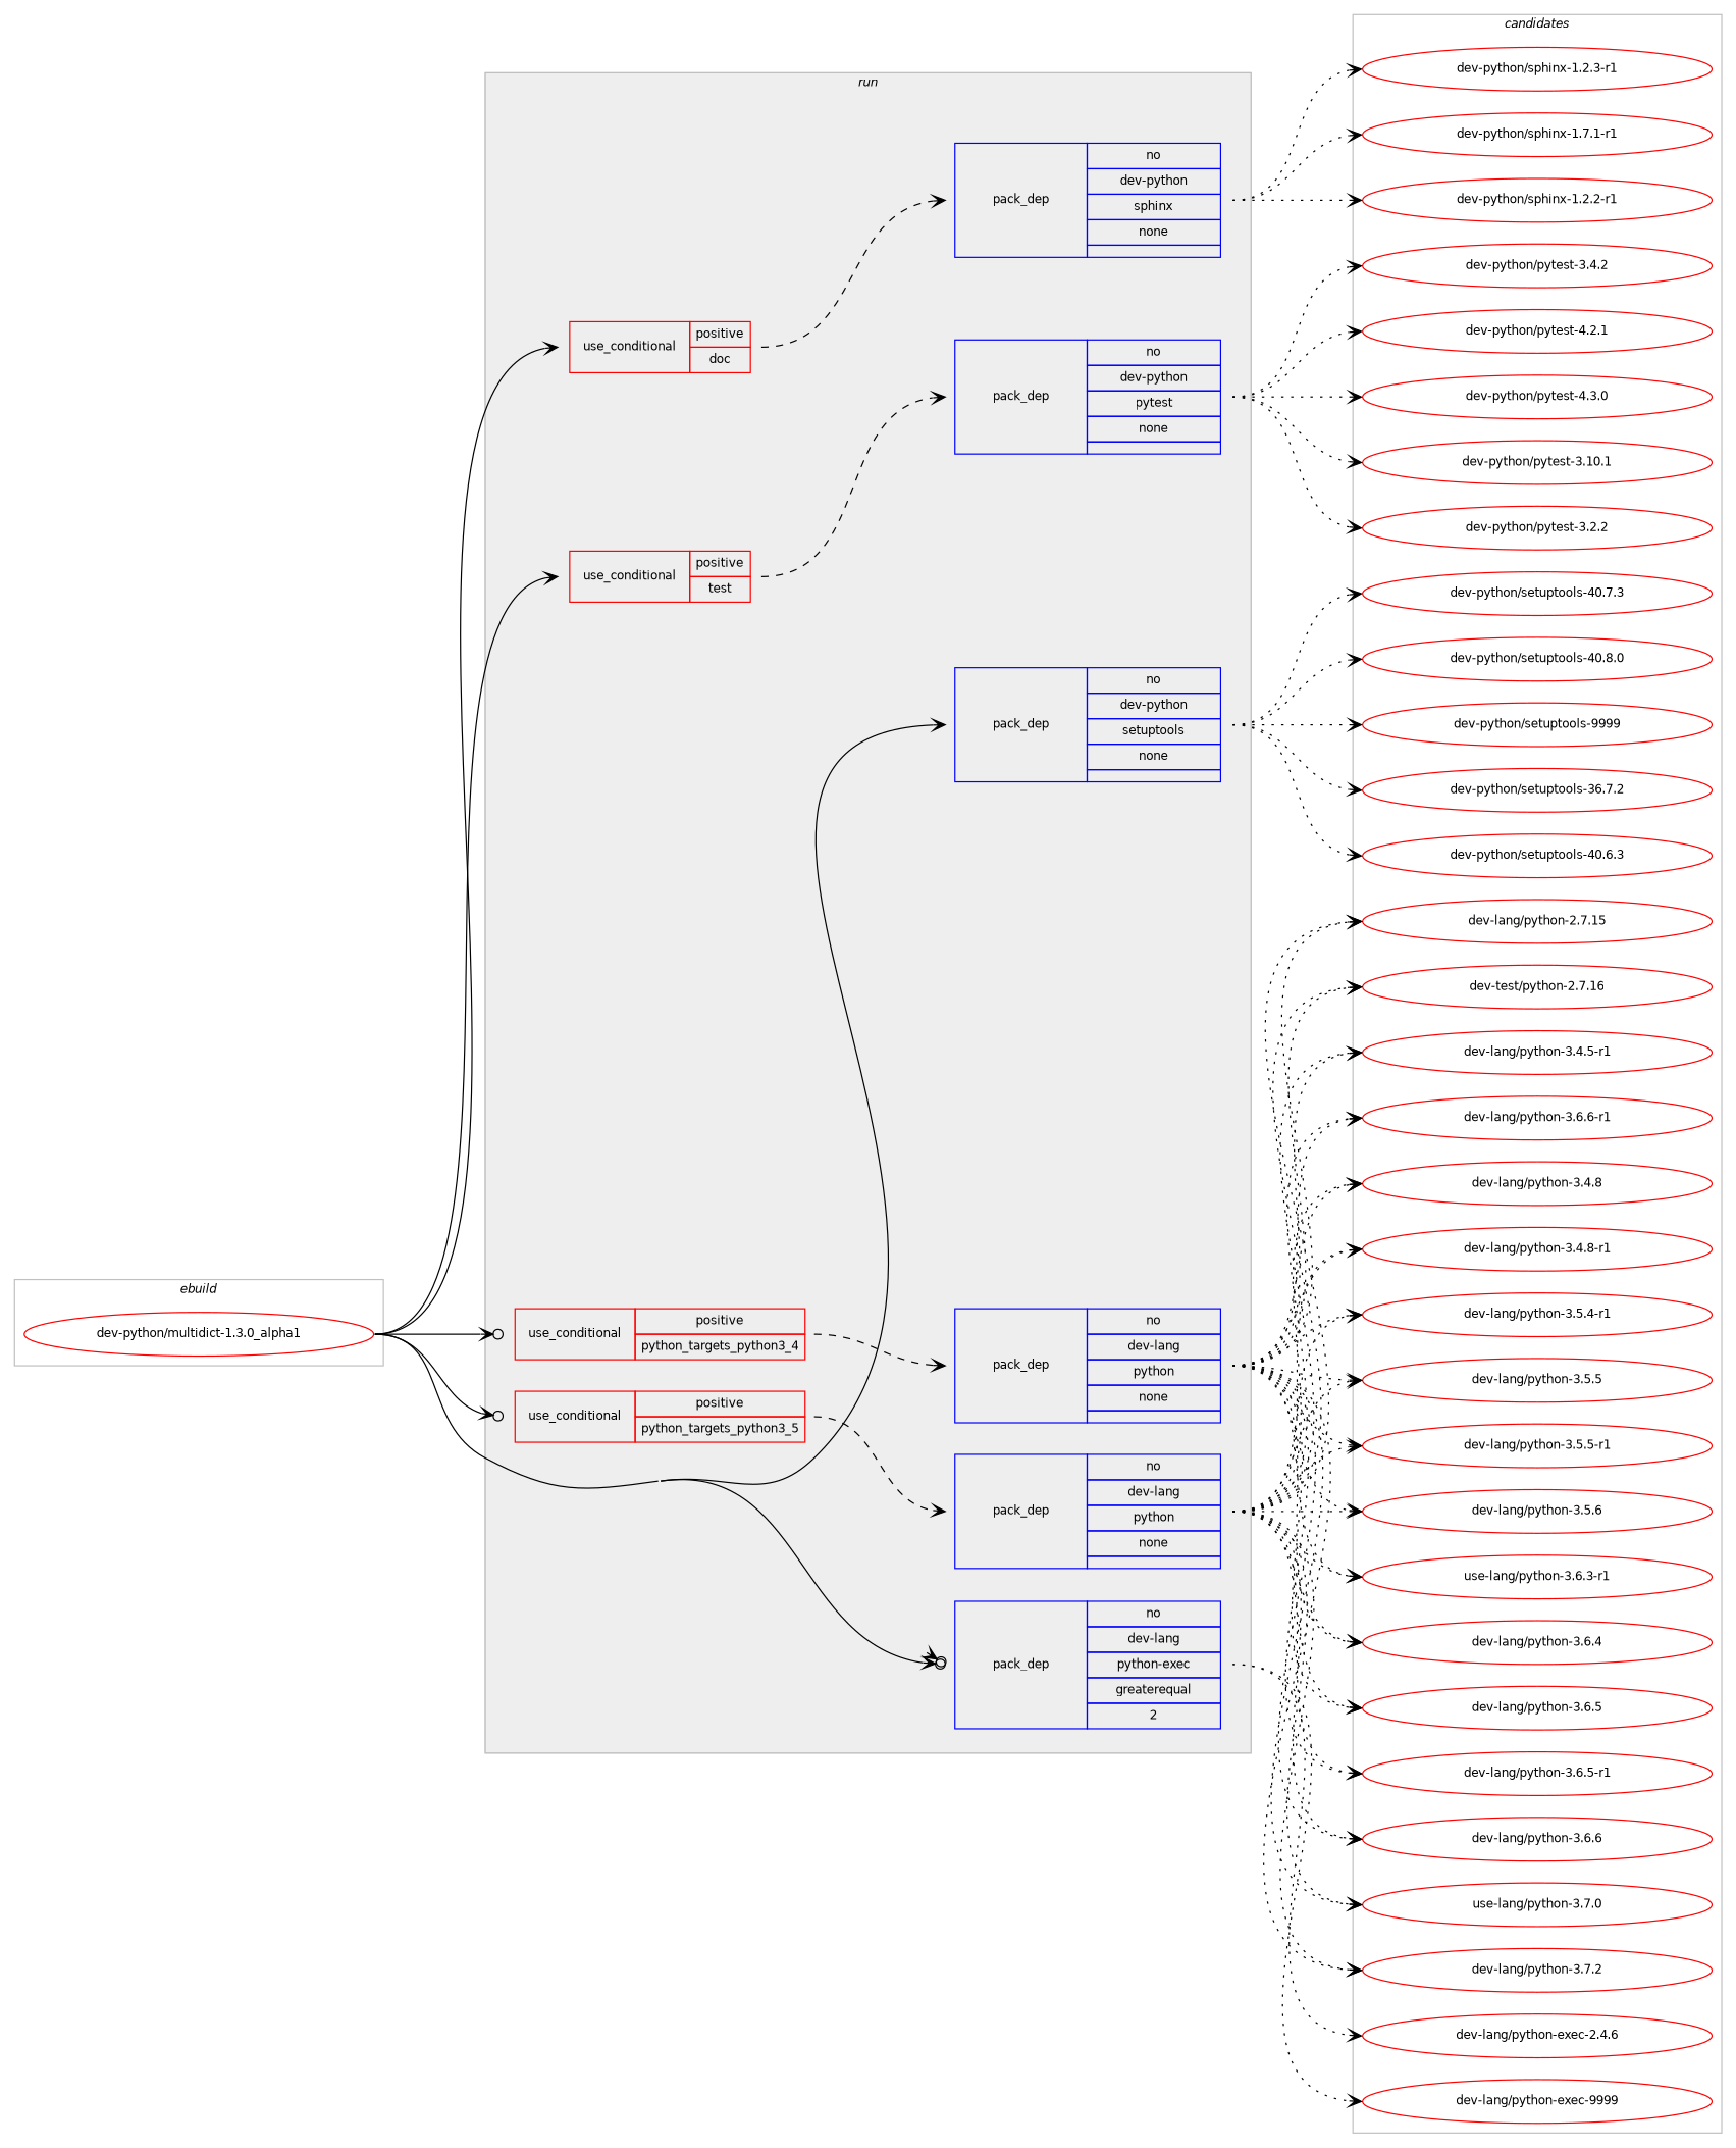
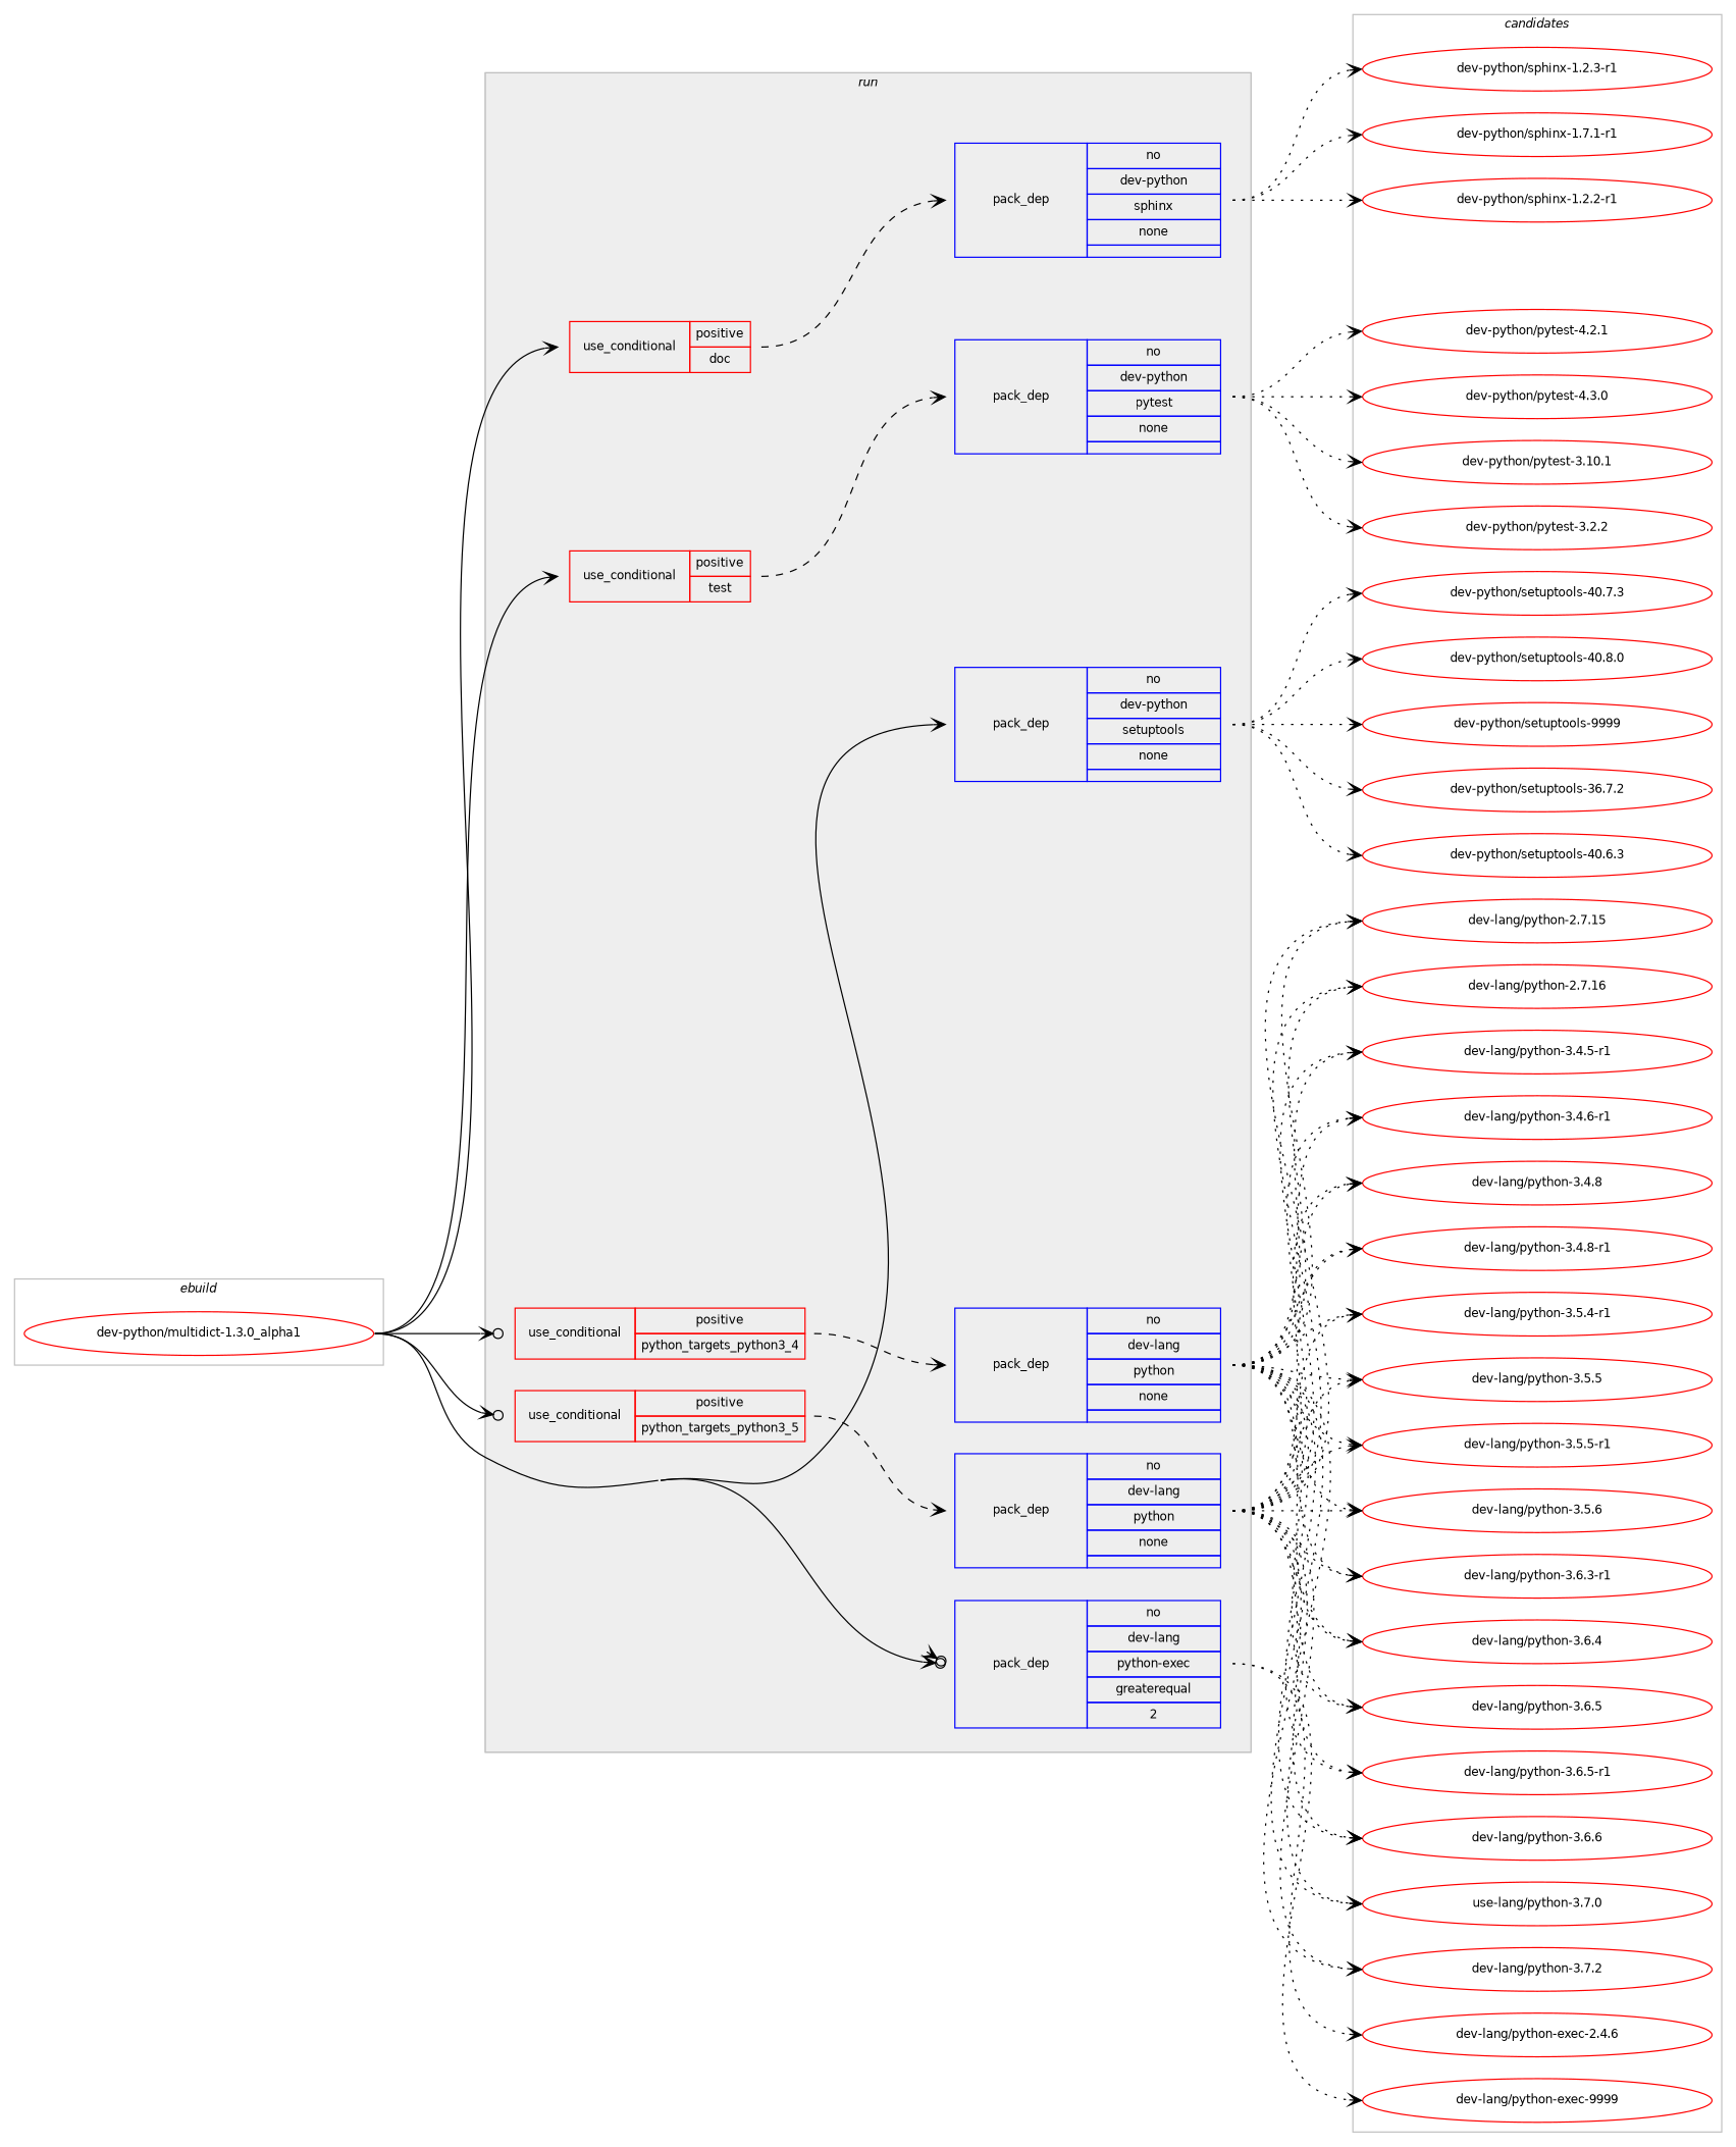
  digraph {
    compound=true
    concentrate=true
    fontname=Helvetica
    fontsize=10
    newrank=true
    rankdir=LR
    ranksep=1.5
    node [color=red fontname=Helvetica fontsize=10]
    edge [arrowhead=vee headport=w style=dotted tailport=e weight=100]
    n1 [label="dev-python/multidict-1.3.0_alpha1" width=4]
    n2 [color=blue label=<<TABLE BORDER="0" CELLBORDER="1" CELLSPACING="0" CELLPADDING="4" WIDTH="220"><TR><TD ROWSPAN="6" CELLPADDING="30">pack_dep</TD></TR><TR><TD WIDTH="110">no</TD></TR><TR><TD>dev-python</TD></TR><TR><TD>sphinx</TD></TR><TR><TD>none</TD></TR><TR><TD></TD></TR></TABLE>> shape=none]
    n3 [label=<<TABLE BORDER="0" CELLBORDER="1" CELLSPACING="0" CELLPADDING="4"><TR><TD ROWSPAN="3" CELLPADDING="10">use_conditional</TD></TR><TR><TD>positive</TD></TR><TR><TD>doc</TD></TR></TABLE>> shape=none]
    n4 [color=blue label=<<TABLE BORDER="0" CELLBORDER="1" CELLSPACING="0" CELLPADDING="4" WIDTH="220"><TR><TD ROWSPAN="6" CELLPADDING="30">pack_dep</TD></TR><TR><TD WIDTH="110">no</TD></TR><TR><TD>dev-python</TD></TR><TR><TD>pytest</TD></TR><TR><TD>none</TD></TR><TR><TD></TD></TR></TABLE>> shape=none]
    n5 [label=<<TABLE BORDER="0" CELLBORDER="1" CELLSPACING="0" CELLPADDING="4"><TR><TD ROWSPAN="3" CELLPADDING="10">use_conditional</TD></TR><TR><TD>positive</TD></TR><TR><TD>test</TD></TR></TABLE>> shape=none]
    n6 [color=blue label=<<TABLE BORDER="0" CELLBORDER="1" CELLSPACING="0" CELLPADDING="4" WIDTH="220"><TR><TD ROWSPAN="6" CELLPADDING="30">pack_dep</TD></TR><TR><TD WIDTH="110">no</TD></TR><TR><TD>dev-python</TD></TR><TR><TD>setuptools</TD></TR><TR><TD>none</TD></TR><TR><TD></TD></TR></TABLE>> shape=none]
    n7 [color=blue label=<<TABLE BORDER="0" CELLBORDER="1" CELLSPACING="0" CELLPADDING="4" WIDTH="220"><TR><TD ROWSPAN="6" CELLPADDING="30">pack_dep</TD></TR><TR><TD WIDTH="110">no</TD></TR><TR><TD>dev-lang</TD></TR><TR><TD>python</TD></TR><TR><TD>none</TD></TR><TR><TD></TD></TR></TABLE>> shape=none]
    n8 [label=<<TABLE BORDER="0" CELLBORDER="1" CELLSPACING="0" CELLPADDING="4"><TR><TD ROWSPAN="3" CELLPADDING="10">use_conditional</TD></TR><TR><TD>positive</TD></TR><TR><TD>python_targets_python3_4</TD></TR></TABLE>> shape=none]
    n9 [color=blue label=<<TABLE BORDER="0" CELLBORDER="1" CELLSPACING="0" CELLPADDING="4" WIDTH="220"><TR><TD ROWSPAN="6" CELLPADDING="30">pack_dep</TD></TR><TR><TD WIDTH="110">no</TD></TR><TR><TD>dev-lang</TD></TR><TR><TD>python</TD></TR><TR><TD>none</TD></TR><TR><TD></TD></TR></TABLE>> shape=none]
    n10 [label=<<TABLE BORDER="0" CELLBORDER="1" CELLSPACING="0" CELLPADDING="4"><TR><TD ROWSPAN="3" CELLPADDING="10">use_conditional</TD></TR><TR><TD>positive</TD></TR><TR><TD>python_targets_python3_5</TD></TR></TABLE>> shape=none]
    n11 [color=blue label=<<TABLE BORDER="0" CELLBORDER="1" CELLSPACING="0" CELLPADDING="4" WIDTH="220"><TR><TD ROWSPAN="6" CELLPADDING="30">pack_dep</TD></TR><TR><TD WIDTH="110">no</TD></TR><TR><TD>dev-lang</TD></TR><TR><TD>python-exec</TD></TR><TR><TD>greaterequal</TD></TR><TR><TD>2</TD></TR></TABLE>> shape=none]
    n12 [label="dev-python/sphinx-1.2.2-r1" width=4]
    n13 [label="dev-python/sphinx-1.2.3-r1" width=4]
    n14 [label="dev-python/sphinx-1.7.1-r1" width=4]
    n15 [label="dev-python/pytest-3.10.1" width=4]
    n16 [label="dev-python/pytest-3.2.2" width=4]
-   n17 [label="dev-python/pytest-3.4.2" width=4]
    n18 [label="dev-python/pytest-4.2.1" width=4]
    n19 [label="dev-python/pytest-4.3.0" width=4]
    n20 [label="dev-python/setuptools-36.7.2" width=4]
    n21 [label="dev-python/setuptools-40.6.3" width=4]
    n22 [label="dev-python/setuptools-40.7.3" width=4]
    n23 [label="dev-python/setuptools-40.8.0" width=4]
    n24 [label="dev-python/setuptools-9999" width=4]
    n25 [label="dev-lang/python-2.7.15" width=4]
-   n26 [label="dev-test/python-2.7.16" width=4]
+   n26 [label="dev-lang/python-2.7.16" width=4]
    n27 [label="dev-lang/python-3.4.5-r1" width=4]
-   n28 [label="dev-lang/python-3.6.6-r1" width=4]
+   n28 [label="dev-lang/python-3.4.6-r1" width=4]
    n29 [label="dev-lang/python-3.4.8" width=4]
    n30 [label="dev-lang/python-3.4.8-r1" width=4]
    n31 [label="dev-lang/python-3.5.4-r1" width=4]
    n32 [label="dev-lang/python-3.5.5" width=4]
    n33 [label="dev-lang/python-3.5.5-r1" width=4]
    n34 [label="dev-lang/python-3.5.6" width=4]
-   n35 [label="use-lang/python-3.6.3-r1" width=4]
+   n35 [label="dev-lang/python-3.6.3-r1" width=4]
    n36 [label="dev-lang/python-3.6.4" width=4]
    n37 [label="dev-lang/python-3.6.5" width=4]
    n38 [label="dev-lang/python-3.6.5-r1" width=4]
    n39 [label="dev-lang/python-3.6.6" width=4]
    n40 [label="use-lang/python-3.7.0" width=4]
    n41 [label="dev-lang/python-3.7.2" width=4]
    n42 [label="dev-lang/python-exec-2.4.6" width=4]
    n43 [label="dev-lang/python-exec-9999" width=4]
    subgraph cluster_1 {
      color=gray
      label=<<i>ebuild</i>>
      rank=same
      n1
    }
    subgraph cluster_2 {
      color=gray
      label=<<i>dependencies</i>>
      subgraph cluster_3 {
        color=gray
        fillcolor="#eeeeee"
        label=<<i>compile</i>>
        style=filled
        subgraph sub_4 {
          color=gray
          fillcolor="#eeeeee"
          label=<<i>compile</i>>
          style=filled
          n3
          subgraph sub_5 {
            color=gray
            fillcolor="#eeeeee"
            label=<<i>compile</i>>
            style=filled
            n2
          }
        }
        subgraph sub_6 {
          color=gray
          fillcolor="#eeeeee"
          label=<<i>compile</i>>
          style=filled
          n5
          subgraph sub_7 {
            color=gray
            fillcolor="#eeeeee"
            label=<<i>compile</i>>
            style=filled
            n4
          }
        }
        subgraph sub_8 {
          color=gray
          fillcolor="#eeeeee"
          label=<<i>compile</i>>
          style=filled
          n6
        }
      }
      subgraph cluster_9 {
        color=gray
        fillcolor="#eeeeee"
        label=<<i>compile and run</i>>
        style=filled
        subgraph sub_10 {
          color=gray
          fillcolor="#eeeeee"
          label=<<i>compile and run</i>>
          style=filled
          n8
          subgraph sub_11 {
            color=gray
            fillcolor="#eeeeee"
            label=<<i>compile and run</i>>
            style=filled
            n7
          }
        }
        subgraph sub_12 {
          color=gray
          fillcolor="#eeeeee"
          label=<<i>compile and run</i>>
          style=filled
          n10
          subgraph sub_13 {
            color=gray
            fillcolor="#eeeeee"
            label=<<i>compile and run</i>>
            style=filled
            n9
          }
        }
        subgraph sub_14 {
          color=gray
          fillcolor="#eeeeee"
          label=<<i>compile and run</i>>
          style=filled
          n11
        }
      }
      subgraph cluster_15 {
        color=gray
        fillcolor="#eeeeee"
        label=<<i>run</i>>
        style=filled
      }
    }
    subgraph cluster_16 {
      color=gray
      label=<<i>candidates</i>>
      rank=same
      subgraph sub_17 {
        color=black
        label=<<i>candidates</i>>
        nodesep=1
        rank=same
        n12
        n13
        n14
      }
      subgraph sub_18 {
        color=black
        label=<<i>candidates</i>>
        nodesep=1
        rank=same
        n15
        n16
-       n17
        n18
        n19
      }
      subgraph sub_19 {
        color=black
        label=<<i>candidates</i>>
        nodesep=1
        rank=same
        n20
        n21
        n22
        n23
        n24
      }
      subgraph sub_20 {
        color=black
        label=<<i>candidates</i>>
        nodesep=1
        rank=same
        n25
        n26
        n27
        n28
        n29
        n30
        n31
        n32
        n33
        n34
        n35
        n36
        n37
        n38
        n39
        n40
        n41
      }
      subgraph sub_21 {
        color=black
        label=<<i>candidates</i>>
        nodesep=1
        rank=same
        n25
        n26
        n27
        n28
        n29
        n30
        n31
        n32
        n33
        n34
        n35
        n36
        n37
        n38
        n39
        n40
        n41
      }
      subgraph sub_22 {
        color=black
        label=<<i>candidates</i>>
        nodesep=1
        rank=same
        n42
        n43
      }
    }
    n1 -> n3 [style=solid weight=20]
    n1 -> n5 [style=solid weight=20]
    n1 -> n6 [style=solid weight=20]
    n1 -> n8 [arrowhead=odotvee style=solid weight=20]
    n1 -> n10 [arrowhead=odotvee style=solid weight=20]
    n1 -> n11 [arrowhead=odotvee style=solid weight=20]
    n2 -> n12
    n2 -> n13
    n2 -> n14
    n3 -> n2 [style=dashed weight=20]
    n4 -> n15
    n4 -> n16
-   n4 -> n17
    n4 -> n18
    n4 -> n19
    n5 -> n4 [style=dashed weight=20]
    n6 -> n20
    n6 -> n21
    n6 -> n22
    n6 -> n23
    n6 -> n24
    n7 -> n25
    n7 -> n26
    n7 -> n27
    n7 -> n28
    n7 -> n29
    n7 -> n30
    n7 -> n31
    n7 -> n32
    n7 -> n33
    n7 -> n34
    n7 -> n35
    n7 -> n36
    n7 -> n37
    n7 -> n38
    n7 -> n39
    n7 -> n40
    n7 -> n41
    n8 -> n7 [style=dashed weight=20]
    n9 -> n25
    n9 -> n26
    n9 -> n27
    n9 -> n28
    n9 -> n29
    n9 -> n30
    n9 -> n31
    n9 -> n32
    n9 -> n33
    n9 -> n34
    n9 -> n35
    n9 -> n36
    n9 -> n37
    n9 -> n38
    n9 -> n39
    n9 -> n40
    n9 -> n41
    n10 -> n9 [style=dashed weight=20]
    n11 -> n42
    n11 -> n43
  }
